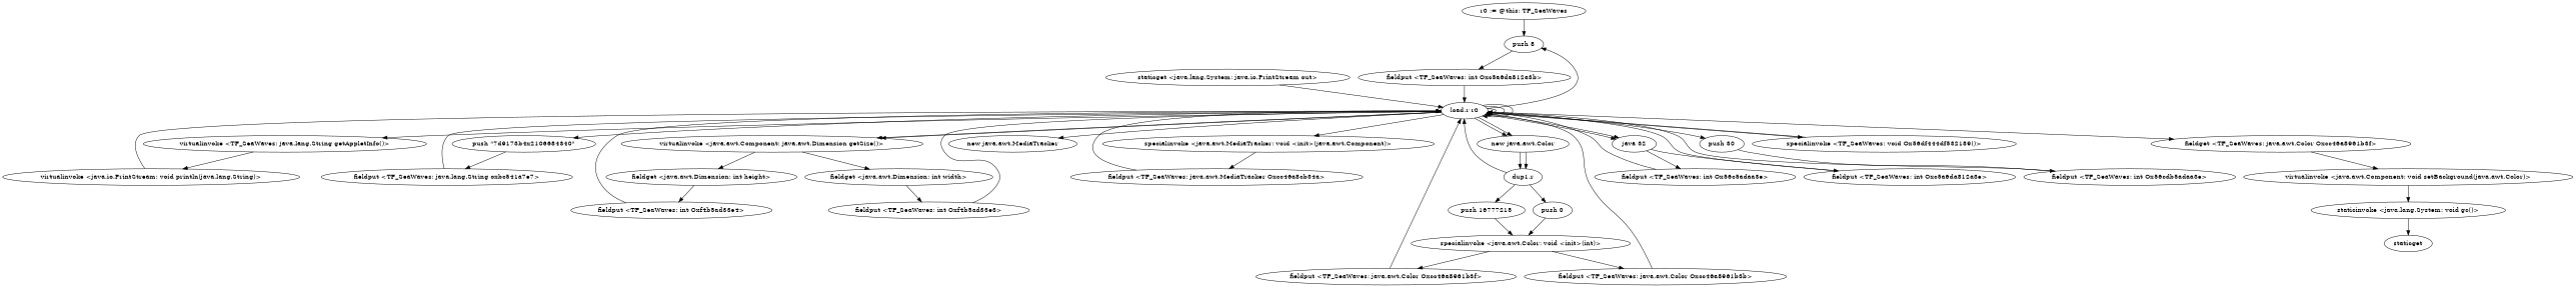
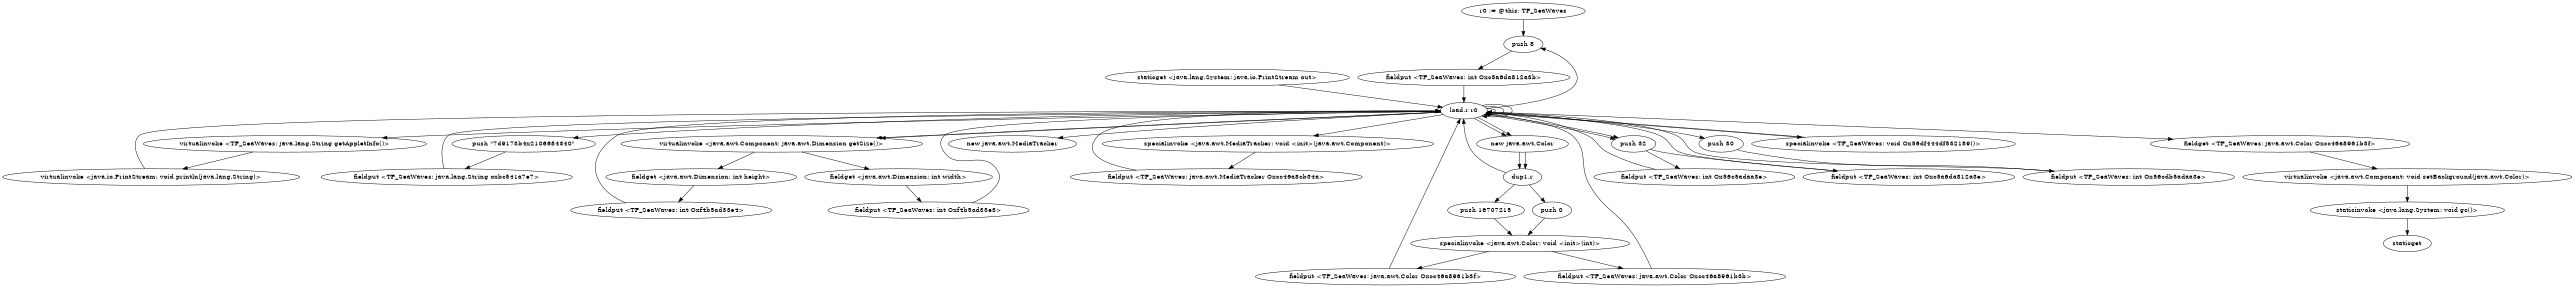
  digraph {
    "r0 := @this: TF_SeaWaves"
    "push 8"
    "staticget <java.lang.System: java.io.PrintStream out>"
    "load.r r0"
    "virtualinvoke <TF_SeaWaves: java.lang.String getAppletInfo()>"
    "push \"7d9173b4x2106684340\""
    "virtualinvoke <java.awt.Component: java.awt.Dimension getSize()>"
    "new java.awt.MediaTracker"
    "specialinvoke <java.awt.MediaTracker: void <init>(java.awt.Component)>"
    "new java.awt.Color"
-   "push 32" [label="java 32"]
+   "push 32"
    n12 [label="push 30"]
    "specialinvoke <TF_SeaWaves: void Ox56df444df532189()>"
    "fieldget <TF_SeaWaves: java.awt.Color Oxcc46a8961b3f>"
    "virtualinvoke <java.io.PrintStream: void println(java.lang.String)>"
    "fieldput <TF_SeaWaves: java.lang.String oxbc541a7e7>"
    "fieldget <java.awt.Dimension: int width>"
    "fieldget <java.awt.Dimension: int height>"
    "fieldput <TF_SeaWaves: java.awt.MediaTracker Oxcc46a8cb34a>"
    "dup1.r"
    "fieldput <TF_SeaWaves: int Ox56c5adaa3e>"
    "fieldput <TF_SeaWaves: int Oxc5a6da812a3e>"
    "fieldput <TF_SeaWaves: int Oxc5a6da812a3b>"
    "fieldput <TF_SeaWaves: int Ox56cdb5adaa3e>"
    "virtualinvoke <java.awt.Component: void setBackground(java.awt.Color)>"
    "fieldput <TF_SeaWaves: int Oxf4b5ad33e3>"
    "fieldput <TF_SeaWaves: int Oxf4b5ad33e4>"
-   "push 16777215"
+   "push 16777215" [label="push 16707215"]
    "push 0"
    "specialinvoke <java.awt.Color: void <init>(int)>"
    "fieldput <TF_SeaWaves: java.awt.Color Oxcc46a8961b3f>"
    "fieldput <TF_SeaWaves: java.awt.Color Oxcc46a8961b3b>"
    "staticinvoke <java.lang.System: void gc()>"
    n34 [label=staticget]
    "r0 := @this: TF_SeaWaves" -> "push 8"
    "push 8" -> "fieldput <TF_SeaWaves: int Oxc5a6da812a3b>"
    "staticget <java.lang.System: java.io.PrintStream out>" -> "load.r r0"
    "load.r r0" -> "push 8"
    "load.r r0" -> "load.r r0"
    "load.r r0" -> "load.r r0"
    "load.r r0" -> "load.r r0"
    "load.r r0" -> "virtualinvoke <TF_SeaWaves: java.lang.String getAppletInfo()>"
    "load.r r0" -> "push \"7d9173b4x2106684340\""
    "load.r r0" -> "virtualinvoke <java.awt.Component: java.awt.Dimension getSize()>"
    "load.r r0" -> "virtualinvoke <java.awt.Component: java.awt.Dimension getSize()>"
    "load.r r0" -> "new java.awt.MediaTracker"
    "load.r r0" -> "specialinvoke <java.awt.MediaTracker: void <init>(java.awt.Component)>"
    "load.r r0" -> "new java.awt.Color"
    "load.r r0" -> "new java.awt.Color"
    "load.r r0" -> "push 32"
    "load.r r0" -> "push 32"
    "load.r r0" -> n12
    "load.r r0" -> "specialinvoke <TF_SeaWaves: void Ox56df444df532189()>"
    "load.r r0" -> "fieldget <TF_SeaWaves: java.awt.Color Oxcc46a8961b3f>"
    "virtualinvoke <TF_SeaWaves: java.lang.String getAppletInfo()>" -> "virtualinvoke <java.io.PrintStream: void println(java.lang.String)>"
    "push \"7d9173b4x2106684340\"" -> "fieldput <TF_SeaWaves: java.lang.String oxbc541a7e7>"
    "virtualinvoke <java.awt.Component: java.awt.Dimension getSize()>" -> "fieldget <java.awt.Dimension: int width>"
    "virtualinvoke <java.awt.Component: java.awt.Dimension getSize()>" -> "fieldget <java.awt.Dimension: int height>"
    "specialinvoke <java.awt.MediaTracker: void <init>(java.awt.Component)>" -> "fieldput <TF_SeaWaves: java.awt.MediaTracker Oxcc46a8cb34a>"
    "new java.awt.Color" -> "dup1.r"
    "new java.awt.Color" -> "dup1.r"
    "push 32" -> "fieldput <TF_SeaWaves: int Ox56c5adaa3e>"
    "push 32" -> "fieldput <TF_SeaWaves: int Oxc5a6da812a3e>"
    n12 -> "fieldput <TF_SeaWaves: int Ox56cdb5adaa3e>"
    "specialinvoke <TF_SeaWaves: void Ox56df444df532189()>" -> "load.r r0"
    "fieldget <TF_SeaWaves: java.awt.Color Oxcc46a8961b3f>" -> "virtualinvoke <java.awt.Component: void setBackground(java.awt.Color)>"
    "virtualinvoke <java.io.PrintStream: void println(java.lang.String)>" -> "load.r r0"
    "fieldput <TF_SeaWaves: java.lang.String oxbc541a7e7>" -> "load.r r0"
    "fieldget <java.awt.Dimension: int width>" -> "fieldput <TF_SeaWaves: int Oxf4b5ad33e3>"
    "fieldget <java.awt.Dimension: int height>" -> "fieldput <TF_SeaWaves: int Oxf4b5ad33e4>"
    "fieldput <TF_SeaWaves: java.awt.MediaTracker Oxcc46a8cb34a>" -> "load.r r0"
    "dup1.r" -> "load.r r0"
    "dup1.r" -> "push 16777215"
    "dup1.r" -> "push 0"
    "fieldput <TF_SeaWaves: int Ox56c5adaa3e>" -> "load.r r0"
    "fieldput <TF_SeaWaves: int Oxc5a6da812a3e>" -> "load.r r0"
    "fieldput <TF_SeaWaves: int Oxc5a6da812a3b>" -> "load.r r0"
    "fieldput <TF_SeaWaves: int Ox56cdb5adaa3e>" -> "load.r r0"
    "virtualinvoke <java.awt.Component: void setBackground(java.awt.Color)>" -> "staticinvoke <java.lang.System: void gc()>"
    "fieldput <TF_SeaWaves: int Oxf4b5ad33e3>" -> "load.r r0"
    "fieldput <TF_SeaWaves: int Oxf4b5ad33e4>" -> "load.r r0"
    "push 16777215" -> "specialinvoke <java.awt.Color: void <init>(int)>"
    "push 0" -> "specialinvoke <java.awt.Color: void <init>(int)>"
    "specialinvoke <java.awt.Color: void <init>(int)>" -> "fieldput <TF_SeaWaves: java.awt.Color Oxcc46a8961b3f>"
    "specialinvoke <java.awt.Color: void <init>(int)>" -> "fieldput <TF_SeaWaves: java.awt.Color Oxcc46a8961b3b>"
    "fieldput <TF_SeaWaves: java.awt.Color Oxcc46a8961b3f>" -> "load.r r0"
    "fieldput <TF_SeaWaves: java.awt.Color Oxcc46a8961b3b>" -> "load.r r0"
    "staticinvoke <java.lang.System: void gc()>" -> n34
  }
